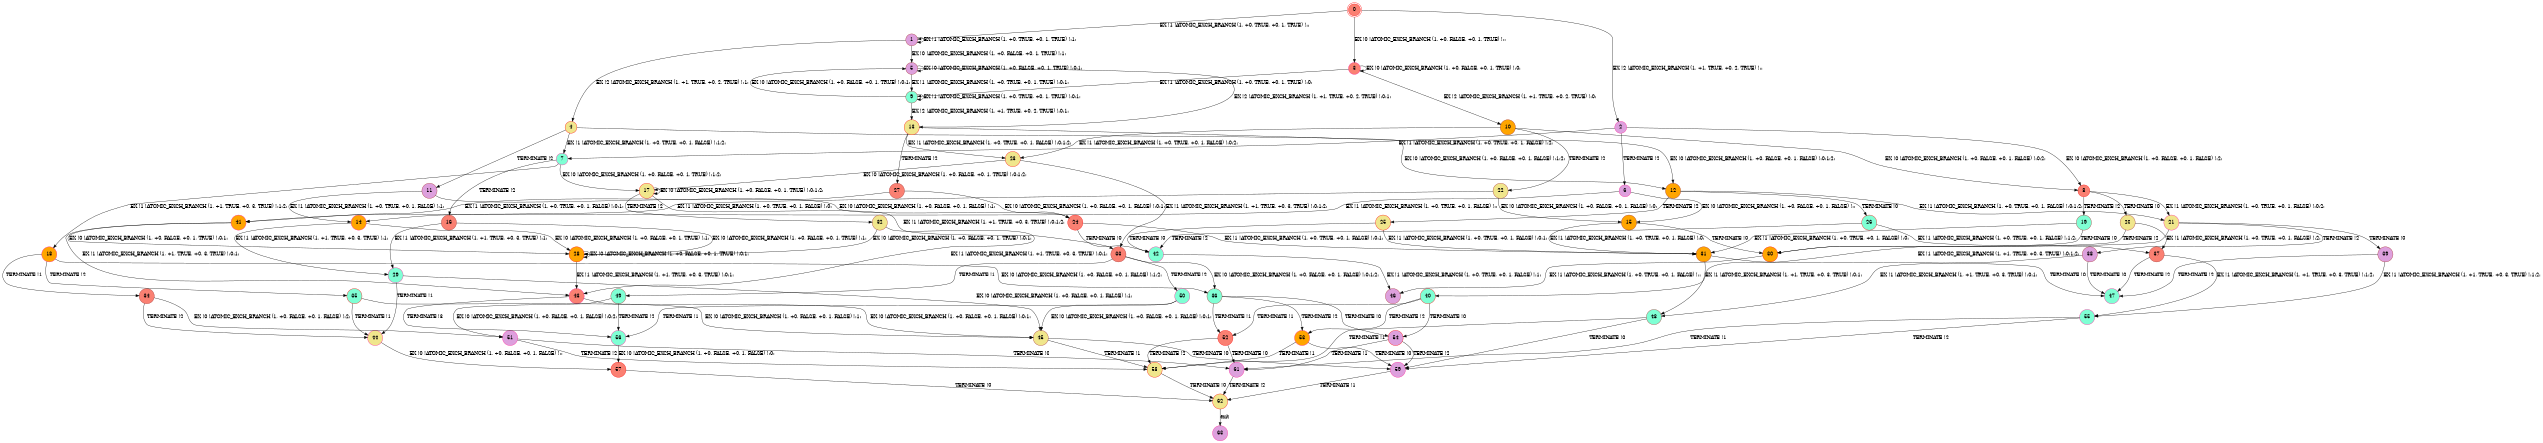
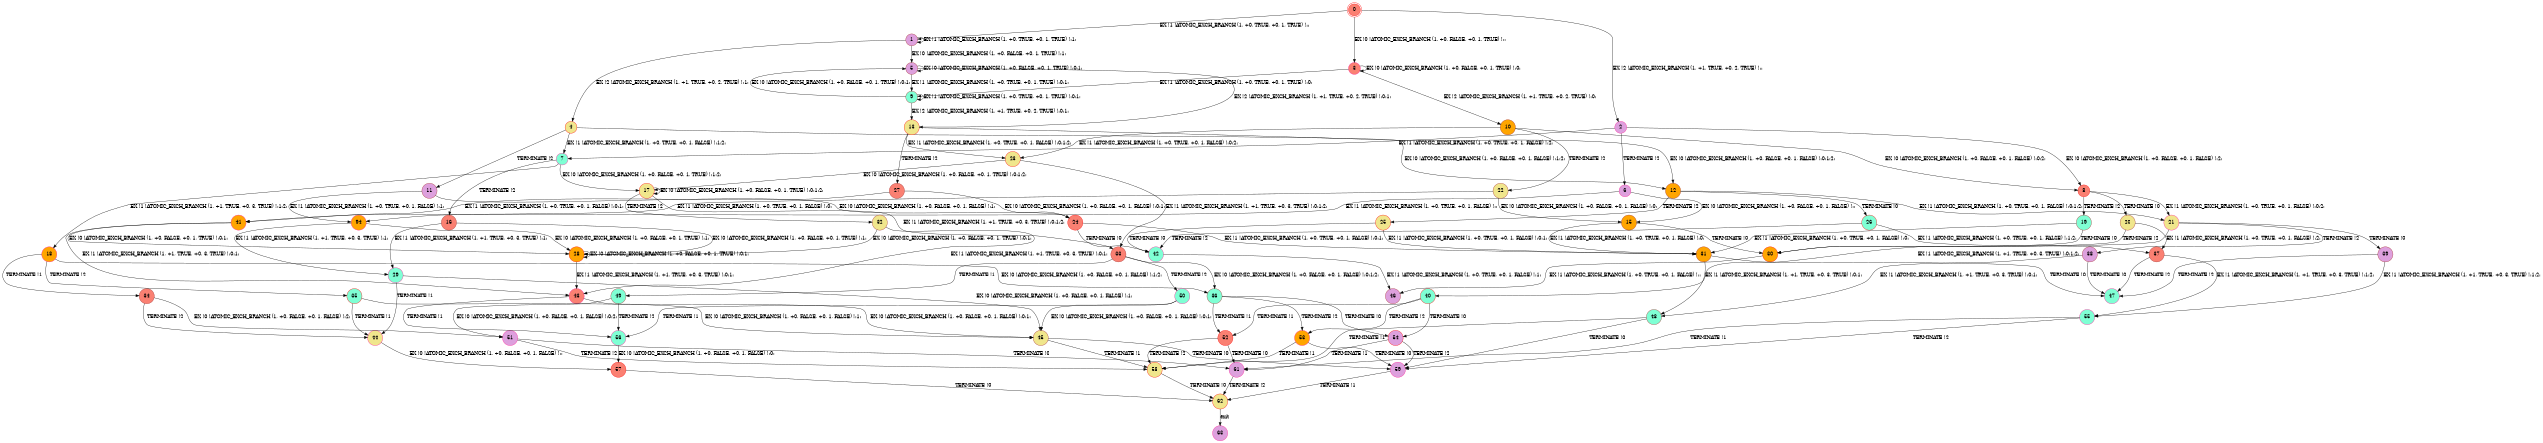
  digraph {
    node [color=brown fillcolor=aquamarine shape=circle style=filled]
    0 [color=red fillcolor=salmon peripheries=2]
    1 [fillcolor=plum]
    2 [color=deeppink fillcolor=plum]
    3 [color=deeppink fillcolor=salmon]
    4 [color=red fillcolor=khaki]
    5 [fillcolor=plum]
    6 [color=deeppink fillcolor=plum]
    7 [color=deeppink]
    8 [color=red fillcolor=salmon]
    9
    10 [fillcolor=orange]
    11 [fillcolor=plum]
    12 [fillcolor=orange]
    13 [color=red fillcolor=khaki]
-   14 [color=deeppink fillcolor=orange]
+   14 [color=deeppink fillcolor=orange label=94]
    15 [fillcolor=orange]
    16 [fillcolor=salmon]
    17 [color=red fillcolor=khaki]
    18 [color=deeppink fillcolor=orange]
    19
    20 [fillcolor=khaki]
    21 [color=deeppink fillcolor=khaki]
    22 [fillcolor=khaki]
    23 [color=red fillcolor=khaki]
    24 [color=red fillcolor=salmon]
    25 [color=red fillcolor=khaki]
    26 [color=red]
    27 [fillcolor=salmon]
    28 [color=red fillcolor=orange]
    29 [color=deeppink]
    30 [color=red fillcolor=orange]
    31 [fillcolor=orange]
    32 [fillcolor=khaki]
    33 [fillcolor=salmon]
    34 [fillcolor=salmon]
    35 [color=red]
    36
    37 [fillcolor=salmon]
    38 [fillcolor=plum]
    39 [fillcolor=plum]
    40 [color=red]
    41 [color=deeppink fillcolor=orange]
    42 [color=deeppink]
    43 [color=deeppink fillcolor=salmon]
    44 [color=deeppink fillcolor=khaki]
    45 [fillcolor=khaki]
    46 [fillcolor=plum]
    47 [color=deeppink]
    48
    49
    50 [color=deeppink]
    51 [color=deeppink fillcolor=plum]
    52 [color=red fillcolor=salmon]
    53 [color=deeppink fillcolor=orange]
    54 [color=red fillcolor=plum]
    55 [color=deeppink]
    56 [color=deeppink]
    57 [color=red fillcolor=salmon]
    58 [color=red fillcolor=khaki]
    59 [color=deeppink fillcolor=plum]
    61 [color=deeppink fillcolor=plum]
    62 [color=red fillcolor=khaki]
    63 [color=deeppink fillcolor=plum]
    0 -> 1 [label="EX !1 !ATOMIC_EXCH_BRANCH (1, +0, TRUE, +0, 1, TRUE) !::"]
    0 -> 2 [label="EX !2 !ATOMIC_EXCH_BRANCH (1, +1, TRUE, +0, 2, TRUE) !::"]
    0 -> 3 [label="EX !0 !ATOMIC_EXCH_BRANCH (1, +0, FALSE, +0, 1, TRUE) !::"]
    1 -> 1 [label="EX !1 !ATOMIC_EXCH_BRANCH (1, +0, TRUE, +0, 1, TRUE) !:1:"]
    1 -> 4 [label="EX !2 !ATOMIC_EXCH_BRANCH (1, +1, TRUE, +0, 2, TRUE) !:1:"]
    1 -> 5 [label="EX !0 !ATOMIC_EXCH_BRANCH (1, +0, FALSE, +0, 1, TRUE) !:1:"]
    2 -> 6 [label="TERMINATE !2"]
    2 -> 7 [label="EX !1 !ATOMIC_EXCH_BRANCH (1, +0, TRUE, +0, 1, FALSE) !:2:"]
    2 -> 8 [label="EX !0 !ATOMIC_EXCH_BRANCH (1, +0, FALSE, +0, 1, FALSE) !:2:"]
    3 -> 3 [label="EX !0 !ATOMIC_EXCH_BRANCH (1, +0, FALSE, +0, 1, TRUE) !:0:"]
    3 -> 9 [label="EX !1 !ATOMIC_EXCH_BRANCH (1, +0, TRUE, +0, 1, TRUE) !:0:"]
    3 -> 10 [label="EX !2 !ATOMIC_EXCH_BRANCH (1, +1, TRUE, +0, 2, TRUE) !:0:"]
    4 -> 7 [label="EX !1 !ATOMIC_EXCH_BRANCH (1, +0, TRUE, +0, 1, FALSE) !:1:2:"]
    4 -> 11 [label="TERMINATE !2"]
    4 -> 12 [label="EX !0 !ATOMIC_EXCH_BRANCH (1, +0, FALSE, +0, 1, FALSE) !:1:2:"]
    5 -> 5 [label="EX !0 !ATOMIC_EXCH_BRANCH (1, +0, FALSE, +0, 1, TRUE) !:0:1:"]
    5 -> 9 [label="EX !1 !ATOMIC_EXCH_BRANCH (1, +0, TRUE, +0, 1, TRUE) !:0:1:"]
    5 -> 13 [label="EX !2 !ATOMIC_EXCH_BRANCH (1, +1, TRUE, +0, 2, TRUE) !:0:1:"]
    6 -> 14 [label="EX !1 !ATOMIC_EXCH_BRANCH (1, +0, TRUE, +0, 1, FALSE) !::"]
    6 -> 15 [label="EX !0 !ATOMIC_EXCH_BRANCH (1, +0, FALSE, +0, 1, FALSE) !::"]
    7 -> 16 [label="TERMINATE !2"]
    7 -> 17 [label="EX !0 !ATOMIC_EXCH_BRANCH (1, +0, FALSE, +0, 1, TRUE) !:1:2:"]
    7 -> 18 [label="EX !1 !ATOMIC_EXCH_BRANCH (1, +1, TRUE, +0, 3, TRUE) !:1:2:"]
    8 -> 19 [label="TERMINATE !2"]
    8 -> 20 [label="TERMINATE !0"]
    8 -> 21 [label="EX !1 !ATOMIC_EXCH_BRANCH (1, +0, TRUE, +0, 1, FALSE) !:0:2:"]
    9 -> 5 [label="EX !0 !ATOMIC_EXCH_BRANCH (1, +0, FALSE, +0, 1, TRUE) !:0:1:"]
    9 -> 9 [label="EX !1 !ATOMIC_EXCH_BRANCH (1, +0, TRUE, +0, 1, TRUE) !:0:1:"]
    9 -> 13 [label="EX !2 !ATOMIC_EXCH_BRANCH (1, +1, TRUE, +0, 2, TRUE) !:0:1:"]
    10 -> 8 [label="EX !0 !ATOMIC_EXCH_BRANCH (1, +0, FALSE, +0, 1, FALSE) !:0:2:"]
    10 -> 22 [label="TERMINATE !2"]
    10 -> 23 [label="EX !1 !ATOMIC_EXCH_BRANCH (1, +0, TRUE, +0, 1, FALSE) !:0:2:"]
    11 -> 14 [label="EX !1 !ATOMIC_EXCH_BRANCH (1, +0, TRUE, +0, 1, FALSE) !:1:"]
    11 -> 24 [label="EX !0 !ATOMIC_EXCH_BRANCH (1, +0, FALSE, +0, 1, FALSE) !:1:"]
    12 -> 21 [label="EX !1 !ATOMIC_EXCH_BRANCH (1, +0, TRUE, +0, 1, FALSE) !:0:1:2:"]
    12 -> 25 [label="TERMINATE !2"]
    12 -> 26 [label="TERMINATE !0"]
    13 -> 12 [label="EX !0 !ATOMIC_EXCH_BRANCH (1, +0, FALSE, +0, 1, FALSE) !:0:1:2:"]
    13 -> 23 [label="EX !1 !ATOMIC_EXCH_BRANCH (1, +0, TRUE, +0, 1, FALSE) !:0:1:2:"]
    13 -> 27 [label="TERMINATE !2"]
    14 -> 28 [label="EX !0 !ATOMIC_EXCH_BRANCH (1, +0, FALSE, +0, 1, TRUE) !:1:"]
    14 -> 29 [label="EX !1 !ATOMIC_EXCH_BRANCH (1, +1, TRUE, +0, 3, TRUE) !:1:"]
    15 -> 30 [label="TERMINATE !0"]
    15 -> 31 [label="EX !1 !ATOMIC_EXCH_BRANCH (1, +0, TRUE, +0, 1, FALSE) !:0:"]
    16 -> 28 [label="EX !0 !ATOMIC_EXCH_BRANCH (1, +0, FALSE, +0, 1, TRUE) !:1:"]
    16 -> 29 [label="EX !1 !ATOMIC_EXCH_BRANCH (1, +1, TRUE, +0, 3, TRUE) !:1:"]
    17 -> 17 [label="EX !0 !ATOMIC_EXCH_BRANCH (1, +0, FALSE, +0, 1, TRUE) !:0:1:2:"]
    17 -> 32 [label="TERMINATE !2"]
    17 -> 33 [label="EX !1 !ATOMIC_EXCH_BRANCH (1, +1, TRUE, +0, 3, TRUE) !:0:1:2:"]
    18 -> 34 [label="TERMINATE !1"]
    18 -> 35 [label="TERMINATE !2"]
    18 -> 36 [label="EX !0 !ATOMIC_EXCH_BRANCH (1, +0, FALSE, +0, 1, FALSE) !:1:2:"]
    19 -> 30 [label="TERMINATE !0"]
    19 -> 31 [label="EX !1 !ATOMIC_EXCH_BRANCH (1, +0, TRUE, +0, 1, FALSE) !:0:"]
    20 -> 30 [label="TERMINATE !2"]
    20 -> 37 [label="EX !1 !ATOMIC_EXCH_BRANCH (1, +0, TRUE, +0, 1, FALSE) !:2:"]
    21 -> 38 [label="TERMINATE !2"]
    21 -> 39 [label="TERMINATE !0"]
    21 -> 40 [label="EX !1 !ATOMIC_EXCH_BRANCH (1, +1, TRUE, +0, 3, TRUE) !:0:1:2:"]
    22 -> 15 [label="EX !0 !ATOMIC_EXCH_BRANCH (1, +0, FALSE, +0, 1, FALSE) !:0:"]
    22 -> 41 [label="EX !1 !ATOMIC_EXCH_BRANCH (1, +0, TRUE, +0, 1, FALSE) !:0:"]
    23 -> 17 [label="EX !0 !ATOMIC_EXCH_BRANCH (1, +0, FALSE, +0, 1, TRUE) !:0:1:2:"]
    23 -> 33 [label="EX !1 !ATOMIC_EXCH_BRANCH (1, +1, TRUE, +0, 3, TRUE) !:0:1:2:"]
    24 -> 31 [label="EX !1 !ATOMIC_EXCH_BRANCH (1, +0, TRUE, +0, 1, FALSE) !:0:1:"]
    24 -> 42 [label="TERMINATE !0"]
    25 -> 31 [label="EX !1 !ATOMIC_EXCH_BRANCH (1, +0, TRUE, +0, 1, FALSE) !:0:1:"]
    25 -> 42 [label="TERMINATE !0"]
    26 -> 37 [label="EX !1 !ATOMIC_EXCH_BRANCH (1, +0, TRUE, +0, 1, FALSE) !:1:2:"]
    26 -> 42 [label="TERMINATE !2"]
    27 -> 24 [label="EX !0 !ATOMIC_EXCH_BRANCH (1, +0, FALSE, +0, 1, FALSE) !:0:1:"]
    27 -> 41 [label="EX !1 !ATOMIC_EXCH_BRANCH (1, +0, TRUE, +0, 1, FALSE) !:0:1:"]
    28 -> 28 [label="EX !0 !ATOMIC_EXCH_BRANCH (1, +0, FALSE, +0, 1, TRUE) !:0:1:"]
    28 -> 43 [label="EX !1 !ATOMIC_EXCH_BRANCH (1, +1, TRUE, +0, 3, TRUE) !:0:1:"]
    29 -> 44 [label="TERMINATE !1"]
    29 -> 45 [label="EX !0 !ATOMIC_EXCH_BRANCH (1, +0, FALSE, +0, 1, FALSE) !:1:"]
    30 -> 46 [label="EX !1 !ATOMIC_EXCH_BRANCH (1, +0, TRUE, +0, 1, FALSE) !::"]
    31 -> 47 [label="TERMINATE !0"]
    31 -> 48 [label="EX !1 !ATOMIC_EXCH_BRANCH (1, +1, TRUE, +0, 3, TRUE) !:0:1:"]
    32 -> 28 [label="EX !0 !ATOMIC_EXCH_BRANCH (1, +0, FALSE, +0, 1, TRUE) !:0:1:"]
    32 -> 43 [label="EX !1 !ATOMIC_EXCH_BRANCH (1, +1, TRUE, +0, 3, TRUE) !:0:1:"]
    33 -> 36 [label="EX !0 !ATOMIC_EXCH_BRANCH (1, +0, FALSE, +0, 1, FALSE) !:0:1:2:"]
    33 -> 49 [label="TERMINATE !1"]
    33 -> 50 [label="TERMINATE !2"]
    34 -> 44 [label="TERMINATE !2"]
    34 -> 51 [label="EX !0 !ATOMIC_EXCH_BRANCH (1, +0, FALSE, +0, 1, FALSE) !:2:"]
    35 -> 44 [label="TERMINATE !1"]
    35 -> 45 [label="EX !0 !ATOMIC_EXCH_BRANCH (1, +0, FALSE, +0, 1, FALSE) !:1:"]
    36 -> 52 [label="TERMINATE !1"]
    36 -> 53 [label="TERMINATE !2"]
    36 -> 54 [label="TERMINATE !0"]
    37 -> 47 [label="TERMINATE !2"]
    37 -> 55 [label="EX !1 !ATOMIC_EXCH_BRANCH (1, +1, TRUE, +0, 3, TRUE) !:1:2:"]
    38 -> 47 [label="TERMINATE !0"]
    38 -> 48 [label="EX !1 !ATOMIC_EXCH_BRANCH (1, +1, TRUE, +0, 3, TRUE) !:0:1:"]
    39 -> 47 [label="TERMINATE !2"]
    39 -> 55 [label="EX !1 !ATOMIC_EXCH_BRANCH (1, +1, TRUE, +0, 3, TRUE) !:1:2:"]
    40 -> 52 [label="TERMINATE !1"]
    40 -> 53 [label="TERMINATE !2"]
    40 -> 54 [label="TERMINATE !0"]
    41 -> 28 [label="EX !0 !ATOMIC_EXCH_BRANCH (1, +0, FALSE, +0, 1, TRUE) !:0:1:"]
    41 -> 43 [label="EX !1 !ATOMIC_EXCH_BRANCH (1, +1, TRUE, +0, 3, TRUE) !:0:1:"]
    42 -> 46 [label="EX !1 !ATOMIC_EXCH_BRANCH (1, +0, TRUE, +0, 1, FALSE) !:1:"]
    43 -> 45 [label="EX !0 !ATOMIC_EXCH_BRANCH (1, +0, FALSE, +0, 1, FALSE) !:0:1:"]
-   43 -> 56 [label="TERMINATE !3"]
+   43 -> 56 [label="TERMINATE !1"]
    44 -> 57 [label="EX !0 !ATOMIC_EXCH_BRANCH (1, +0, FALSE, +0, 1, FALSE) !::"]
    45 -> 58 [label="TERMINATE !1"]
    45 -> 59 [label="TERMINATE !0"]
    48 -> 58 [label="TERMINATE !1"]
    48 -> 59 [label="TERMINATE !0"]
    49 -> 51 [label="EX !0 !ATOMIC_EXCH_BRANCH (1, +0, FALSE, +0, 1, FALSE) !:0:2:"]
    49 -> 56 [label="TERMINATE !2"]
    50 -> 45 [label="EX !0 !ATOMIC_EXCH_BRANCH (1, +0, FALSE, +0, 1, FALSE) !:0:1:"]
    50 -> 56 [label="TERMINATE !1"]
    51 -> 58 [label="TERMINATE !2"]
    51 -> 61 [label="TERMINATE !0"]
    52 -> 58 [label="TERMINATE !2"]
    52 -> 61 [label="TERMINATE !0"]
    53 -> 58 [label="TERMINATE !1"]
    53 -> 59 [label="TERMINATE !0"]
    54 -> 59 [label="TERMINATE !2"]
    54 -> 61 [label="TERMINATE !1"]
    55 -> 59 [label="TERMINATE !2"]
    55 -> 61 [label="TERMINATE !1"]
    56 -> 57 [label="EX !0 !ATOMIC_EXCH_BRANCH (1, +0, FALSE, +0, 1, FALSE) !:0:"]
    57 -> 62 [label="TERMINATE !0"]
    58 -> 62 [label="TERMINATE !0"]
    59 -> 62 [label="TERMINATE !1"]
    61 -> 62 [label="TERMINATE !2"]
    62 -> 63 [label=exit]
  }
